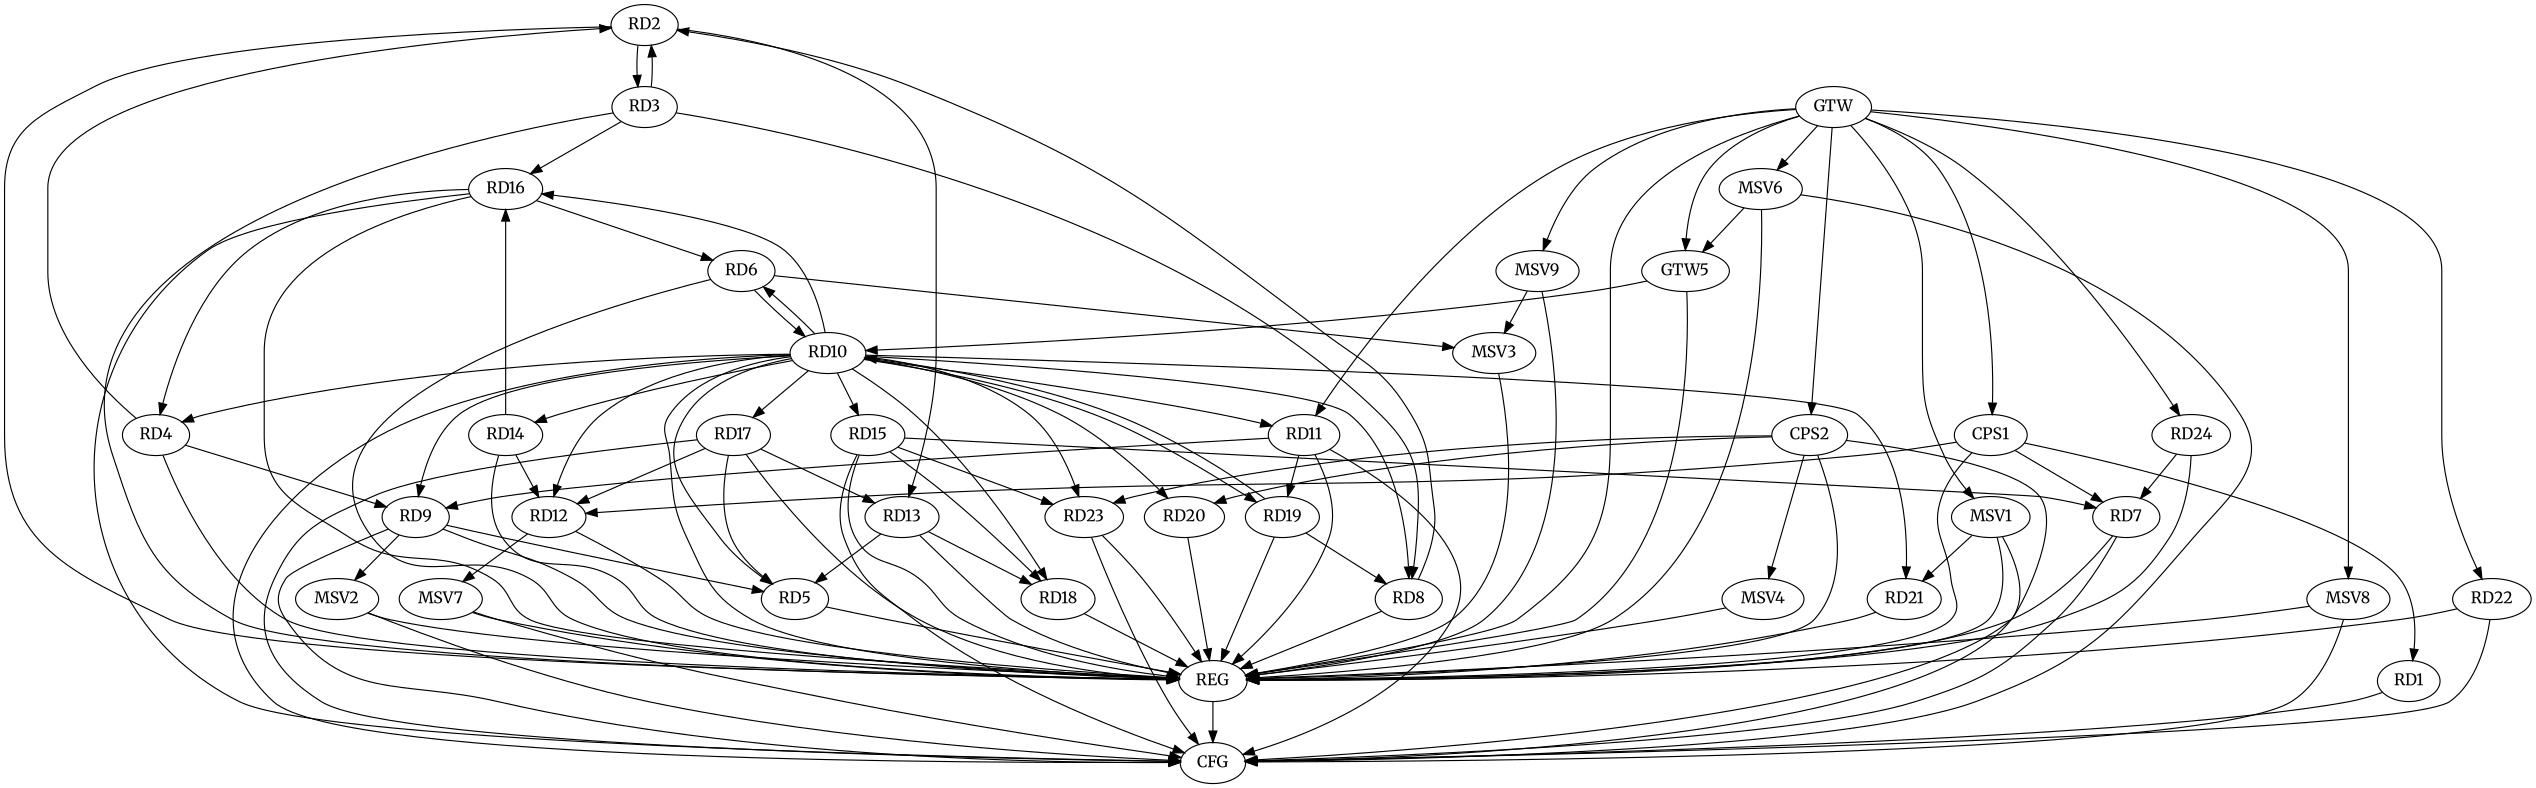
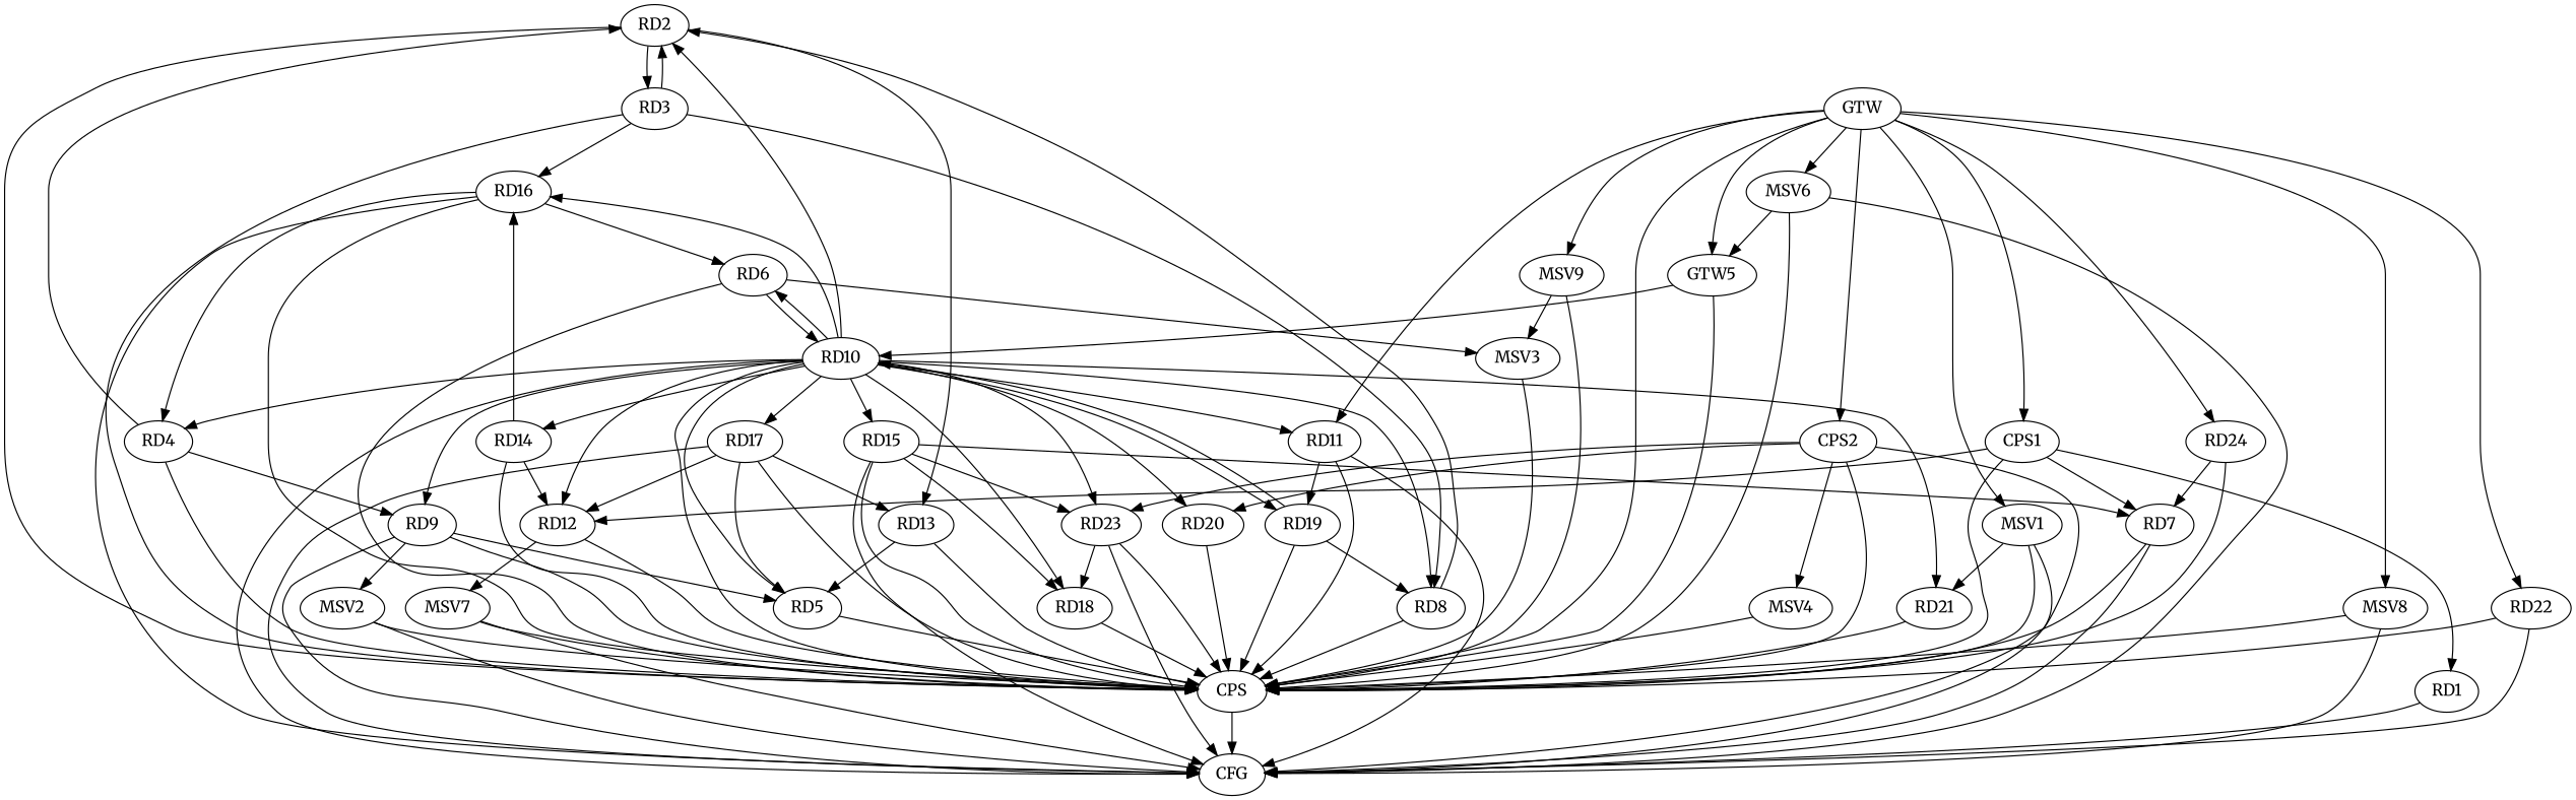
  strict digraph {
    fontname=Merriweather
    node [fontname=Merriweather]
    edge [fontname=Merriweather]
    n1 [label=RD1]
    n2 [label=CFG]
-   n3 [label=REG]
+   n3 [label=CPS]
    n4 [label=RD2]
    n5 [label=RD3]
    n6 [label=RD13]
    n7 [label=RD8]
    n8 [label=RD16]
    n9 [label=RD5]
    n10 [label=RD18]
    n11 [label=RD4]
    n12 [label=RD6]
    n13 [label=RD9]
    n14 [label=MSV2]
    n15 [label=RD10]
    n16 [label=MSV3]
    n17 [label=RD11]
    n18 [label=RD12]
    n19 [label=RD14]
    n20 [label=RD15]
    n21 [label=RD17]
    n22 [label=RD19]
    n23 [label=RD20]
    n24 [label=RD21]
    n25 [label=RD23]
    n26 [label=RD7]
    n27 [label=MSV7]
    n28 [label=RD22]
    n29 [label=RD24]
    n30 [label=CPS1]
    n31 [label=CPS2]
    n32 [label=MSV4]
    n33 [label=GTW]
    n34 [label=MSV1]
    n35 [label=GTW5]
    n36 [label=MSV6]
    n37 [label=MSV8]
    n38 [label=MSV9]
    n1 -> n2
    n3 -> n2
    n4 -> n3
    n4 -> n5
    n4 -> n6
    n5 -> n3
    n5 -> n4
    n5 -> n7
    n5 -> n8
    n6 -> n3
    n6 -> n9
-   n6 -> n10
+   n25 -> n10
    n7 -> n3
    n7 -> n4
    n8 -> n2
    n8 -> n3
    n8 -> n11
    n8 -> n12
    n9 -> n3
    n10 -> n3
    n11 -> n3
    n11 -> n4
    n11 -> n13
    n12 -> n3
    n12 -> n15
    n12 -> n16
    n13 -> n2
    n13 -> n3
    n13 -> n9
    n13 -> n14
    n14 -> n2
    n14 -> n3
    n15 -> n2
    n15 -> n3
+   n15 -> n4
    n15 -> n7
    n15 -> n8
    n15 -> n9
    n15 -> n10
    n15 -> n11
    n15 -> n12
    n15 -> n13
    n15 -> n17
    n15 -> n18
    n15 -> n19
    n15 -> n20
    n15 -> n21
    n15 -> n22
    n15 -> n23
    n15 -> n24
    n15 -> n25
    n16 -> n3
    n17 -> n2
    n17 -> n3
-   n17 -> n13
    n17 -> n22
    n18 -> n3
    n18 -> n27
    n19 -> n3
    n19 -> n8
    n19 -> n18
    n20 -> n2
    n20 -> n3
    n20 -> n10
    n20 -> n25
    n20 -> n26
    n21 -> n2
    n21 -> n3
    n21 -> n6
    n21 -> n9
    n21 -> n18
    n22 -> n3
    n22 -> n7
    n22 -> n15
    n23 -> n3
    n24 -> n3
    n25 -> n2
    n25 -> n3
    n26 -> n2
    n26 -> n3
    n27 -> n2
    n27 -> n3
    n28 -> n2
    n28 -> n3
    n29 -> n3
    n29 -> n26
    n30 -> n1
    n30 -> n3
    n30 -> n18
    n30 -> n26
    n31 -> n2
    n31 -> n3
    n31 -> n23
    n31 -> n25
    n31 -> n32
    n32 -> n3
    n33 -> n3
    n33 -> n17
    n33 -> n28
    n33 -> n29
    n33 -> n30
    n33 -> n31
    n33 -> n34
    n33 -> n35
    n33 -> n36
    n33 -> n37
    n33 -> n38
    n34 -> n2
    n34 -> n3
    n34 -> n24
    n35 -> n3
    n35 -> n15
    n36 -> n2
    n36 -> n3
    n36 -> n35
    n37 -> n2
    n37 -> n3
    n38 -> n3
    n38 -> n16
  }
